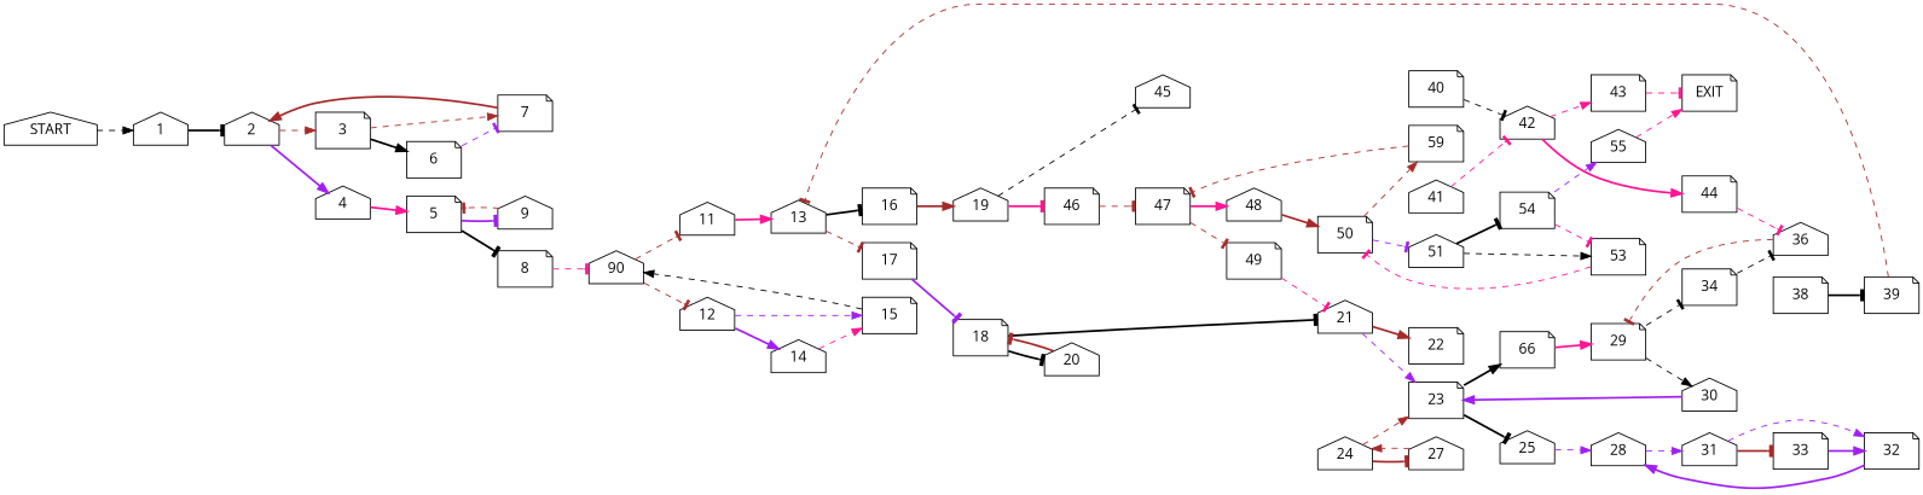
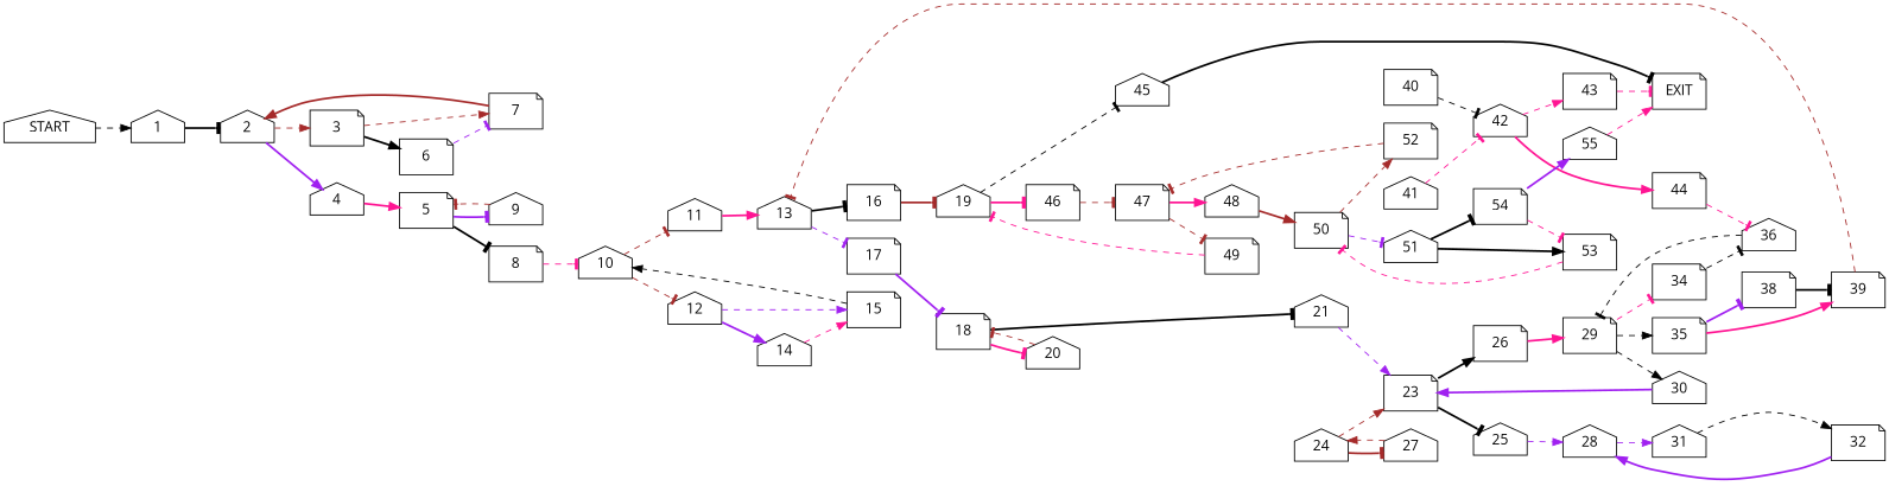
  digraph {
    fontname="Open Sans"
    rankdir=LR
    node [fontname="Open Sans" shape=note]
    edge [arrowhead=tee color=brown fontname="Open Sans" style=dashed]
    n1 [label=START shape=house]
    1 [shape=house]
    2 [shape=house]
    n4 [label=EXIT]
    3
    4 [shape=house]
    6
    7
    5
    8
    9 [shape=house]
-   10 [shape=house label=90]
+   10 [shape=house]
    11 [shape=house]
    12 [shape=house]
    13 [shape=house]
    14 [shape=house]
    15
    16
    17
    19 [shape=house]
    18
    45 [shape=house]
    46
    20 [shape=house]
    21 [shape=house]
-   22
    23
    47
    25 [shape=house]
-   26 [label=66]
+   26
    24 [shape=house]
    27 [shape=house]
    28 [shape=house]
    29
    31 [shape=house]
    30 [shape=house]
    34
+   35
    32
-   33
    36 [shape=house]
    38
    39
    42 [shape=house]
    40
    41 [shape=house]
    43
    44
    48 [shape=house]
    49
    50
    51 [shape=house]
-   52 [label=59]
+   52
    53
    54
    55 [shape=house]
    n1 -> 1 [arrowhead=normal color=black]
    1 -> 2 [color=black style=bold]
    2 -> 3 [arrowhead=normal]
    2 -> 4 [arrowhead=normal color=purple style=bold]
    3 -> 6 [arrowhead=normal color=black style=bold]
    3 -> 7 [arrowhead=normal]
    4 -> 5 [arrowhead=normal color=deeppink style=bold]
    6 -> 7 [color=purple]
    7 -> 2 [arrowhead=normal style=bold]
    5 -> 8 [color=black style=bold]
    5 -> 9 [color=purple style=bold]
    8 -> 10 [color=deeppink]
    9 -> 5
    10 -> 11
    10 -> 12
    11 -> 13 [arrowhead=normal color=deeppink style=bold]
    12 -> 14 [arrowhead=normal color=purple style=bold]
    12 -> 15 [arrowhead=normal color=purple]
    13 -> 16 [color=black style=bold]
-   13 -> 17
+   13 -> 17 [color=purple]
    14 -> 15 [arrowhead=normal color=deeppink]
    15 -> 10 [arrowhead=normal color=black]
-   16 -> 19 [arrowhead=normal style=bold]
+   16 -> 19 [style=bold]
    17 -> 18 [color=purple style=bold]
    19 -> 45 [color=black]
    19 -> 46 [color=deeppink style=bold]
-   18 -> 20 [color=black style=bold]
+   18 -> 20 [color=deeppink style=bold]
    18 -> 21 [color=black style=bold]
+   45 -> n4 [color=black style=bold]
    46 -> 47
-   20 -> 18 [style=bold]
-   21 -> 22 [arrowhead=normal style=bold]
+   20 -> 18
    21 -> 23 [arrowhead=normal color=purple]
    23 -> 25 [color=black style=bold]
    23 -> 26 [arrowhead=normal color=black style=bold]
    47 -> 48 [arrowhead=normal color=deeppink style=bold]
    47 -> 49
    25 -> 28 [arrowhead=normal color=purple]
    26 -> 29 [arrowhead=normal color=deeppink style=bold]
    24 -> 23 [arrowhead=normal]
    24 -> 27 [style=bold]
    27 -> 24 [arrowhead=normal]
    28 -> 31 [arrowhead=normal color=purple]
    29 -> 30 [arrowhead=normal color=black]
-   29 -> 34 [color=black]
-   31 -> 32 [arrowhead=normal color=purple]
-   31 -> 33 [style=bold]
+   29 -> 34 [color=deeppink]
+   29 -> 35 [arrowhead=normal color=black]
+   31 -> 32 [arrowhead=normal color=black]
    30 -> 23 [arrowhead=normal color=purple style=bold]
    34 -> 36 [color=black]
+   35 -> 38 [color=purple style=bold]
+   35 -> 39 [arrowhead=normal color=deeppink style=bold]
    32 -> 28 [arrowhead=normal color=purple style=bold]
-   33 -> 32 [arrowhead=normal color=purple style=bold]
-   36 -> 29
+   36 -> 29 [color=black]
    38 -> 39 [color=black style=bold]
    39 -> 13
    42 -> 43 [arrowhead=normal color=deeppink]
    42 -> 44 [arrowhead=normal color=deeppink style=bold]
    40 -> 42 [color=black]
    41 -> 42 [color=deeppink]
    43 -> n4 [color=deeppink]
    44 -> 36 [color=deeppink]
    48 -> 50 [arrowhead=normal style=bold]
-   49 -> 21 [color=deeppink]
+   49 -> 19 [color=deeppink]
    50 -> 51 [color=purple]
    50 -> 52 [arrowhead=normal]
-   51 -> 53 [arrowhead=normal color=black]
+   51 -> 53 [arrowhead=normal color=black style=bold]
    51 -> 54 [color=black style=bold]
    52 -> 47
    53 -> 50 [color=deeppink]
    54 -> 53 [color=deeppink]
-   54 -> 55 [arrowhead=normal color=purple]
+   54 -> 55 [arrowhead=normal color=purple style=bold]
    55 -> n4 [arrowhead=normal color=deeppink]
  }
